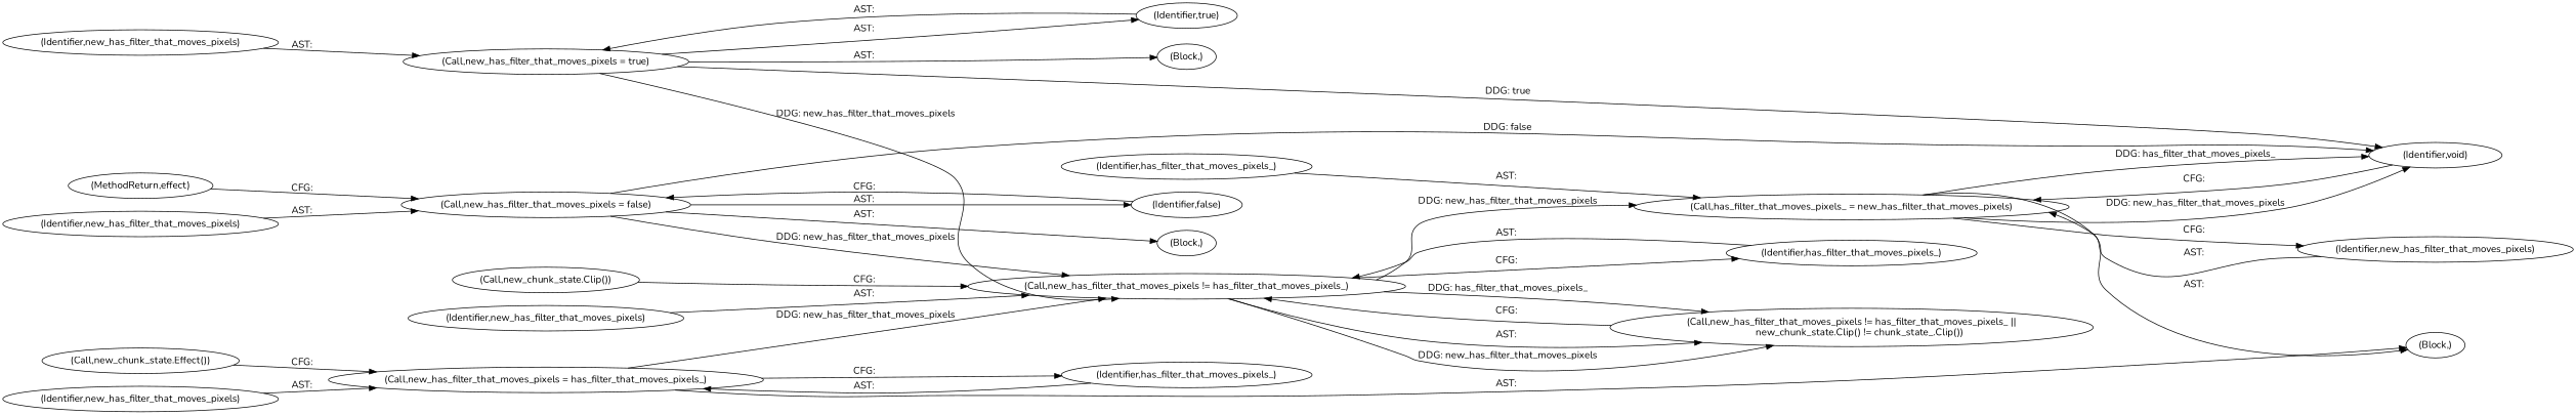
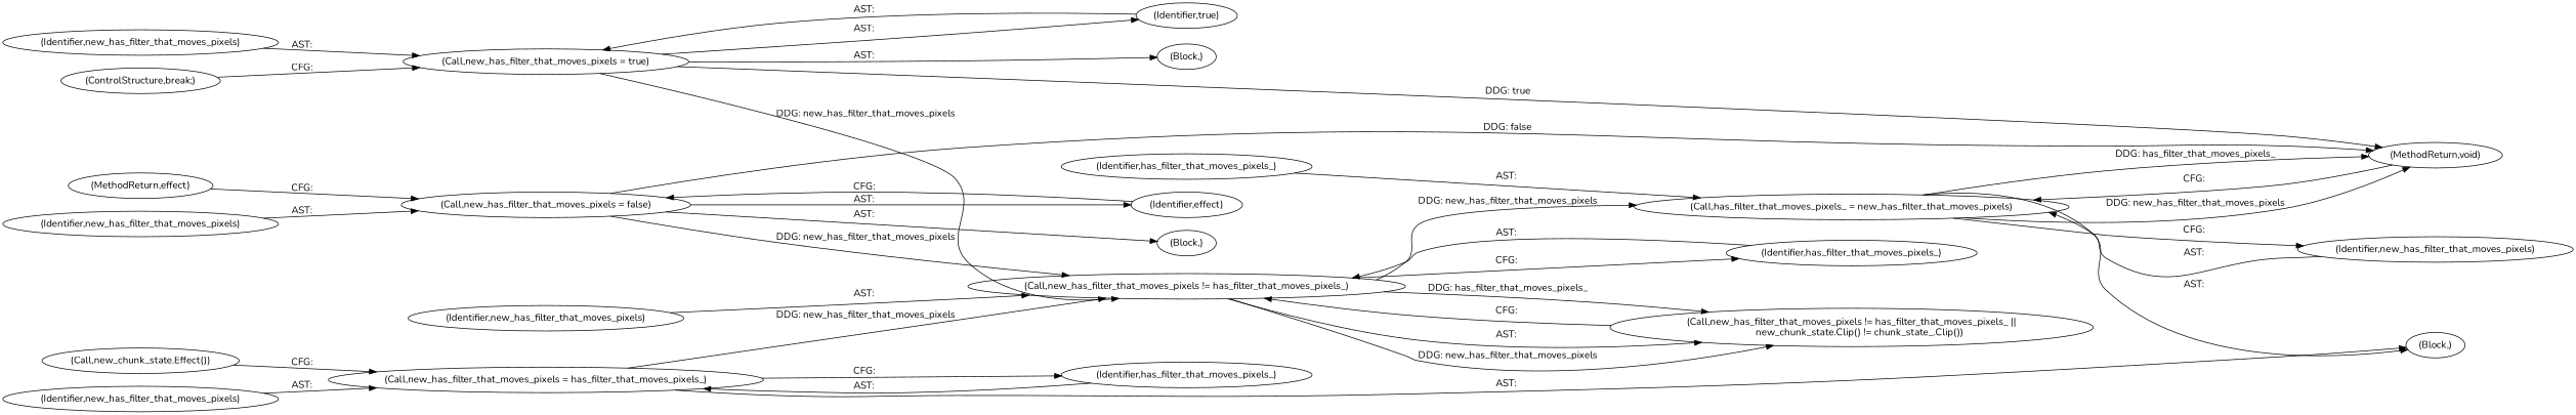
  digraph {
    fontname=Nunito
    rankdir=LR
    node [fontname=Nunito]
    edge [fontname=Nunito]
    n1 [label="(Call,has_filter_that_moves_pixels_ = new_has_filter_that_moves_pixels)"]
    n2 [label="(Identifier,new_has_filter_that_moves_pixels)"]
    n3 [label="(Block,)"]
-   n4 [label="(Identifier,void)"]
+   n4 [label="(MethodReturn,void)"]
    n5 [label="(Call,new_has_filter_that_moves_pixels != has_filter_that_moves_pixels_)"]
    n6 [label="(Call,new_has_filter_that_moves_pixels != has_filter_that_moves_pixels_ ||\n      new_chunk_state.Clip() != chunk_state_.Clip())"]
    n7 [label="(Identifier,has_filter_that_moves_pixels_)"]
    n8 [label="(Call,new_has_filter_that_moves_pixels = false)"]
    n9 [label="(Block,)"]
-   n10 [label="(Identifier,false)"]
+   n10 [label="(Identifier,effect)"]
    n11 [label="(Call,new_has_filter_that_moves_pixels = true)"]
    n12 [label="(Identifier,true)"]
    n13 [label="(Block,)"]
    n14 [label="(Call,new_has_filter_that_moves_pixels = has_filter_that_moves_pixels_)"]
    n15 [label="(Identifier,has_filter_that_moves_pixels_)"]
    n16 [label="(Call,new_chunk_state.Effect())"]
    n17 [label="(Identifier,new_has_filter_that_moves_pixels)"]
    n18 [label="(MethodReturn,effect)"]
    n19 [label="(Identifier,new_has_filter_that_moves_pixels)"]
    n20 [label="(Identifier,new_has_filter_that_moves_pixels)"]
    n21 [label="(Identifier,new_has_filter_that_moves_pixels)"]
-   n22 [label="(Call,new_chunk_state.Clip())"]
+   n23 [label="(ControlStructure,break;)"]
    n24 [label="(Identifier,has_filter_that_moves_pixels_)"]
    n1 -> n2 [label="CFG: "]
    n1 -> n3 [label="AST: "]
    n1 -> n4 [label="DDG: new_has_filter_that_moves_pixels"]
    n1 -> n4 [label="DDG: has_filter_that_moves_pixels_"]
    n2 -> n1 [label="AST: "]
    n4 -> n1 [label="CFG: "]
    n5 -> n1 [label="DDG: new_has_filter_that_moves_pixels"]
    n5 -> n6 [label="AST: "]
    n5 -> n6 [label="DDG: new_has_filter_that_moves_pixels"]
    n5 -> n6 [label="DDG: has_filter_that_moves_pixels_"]
    n5 -> n7 [label="CFG: "]
    n6 -> n5 [label="CFG: "]
    n7 -> n5 [label="AST: "]
    n8 -> n4 [label="DDG: false"]
    n8 -> n5 [label="DDG: new_has_filter_that_moves_pixels"]
    n8 -> n9 [label="AST: "]
    n8 -> n10 [label="AST: "]
    n10 -> n8 [label="CFG: "]
    n11 -> n4 [label="DDG: true"]
    n11 -> n5 [label="DDG: new_has_filter_that_moves_pixels"]
    n11 -> n12 [label="AST: "]
    n11 -> n13 [label="AST: "]
    n12 -> n11 [label="AST: "]
    n14 -> n3 [label="AST: "]
    n14 -> n5 [label="DDG: new_has_filter_that_moves_pixels"]
    n14 -> n15 [label="CFG: "]
    n15 -> n14 [label="AST: "]
    n16 -> n14 [label="CFG: "]
    n17 -> n14 [label="AST: "]
    n18 -> n8 [label="CFG: "]
    n19 -> n5 [label="AST: "]
    n20 -> n8 [label="AST: "]
    n21 -> n11 [label="AST: "]
-   n22 -> n5 [label="CFG: "]
+   n23 -> n11 [label="CFG: "]
    n24 -> n1 [label="AST: "]
  }
